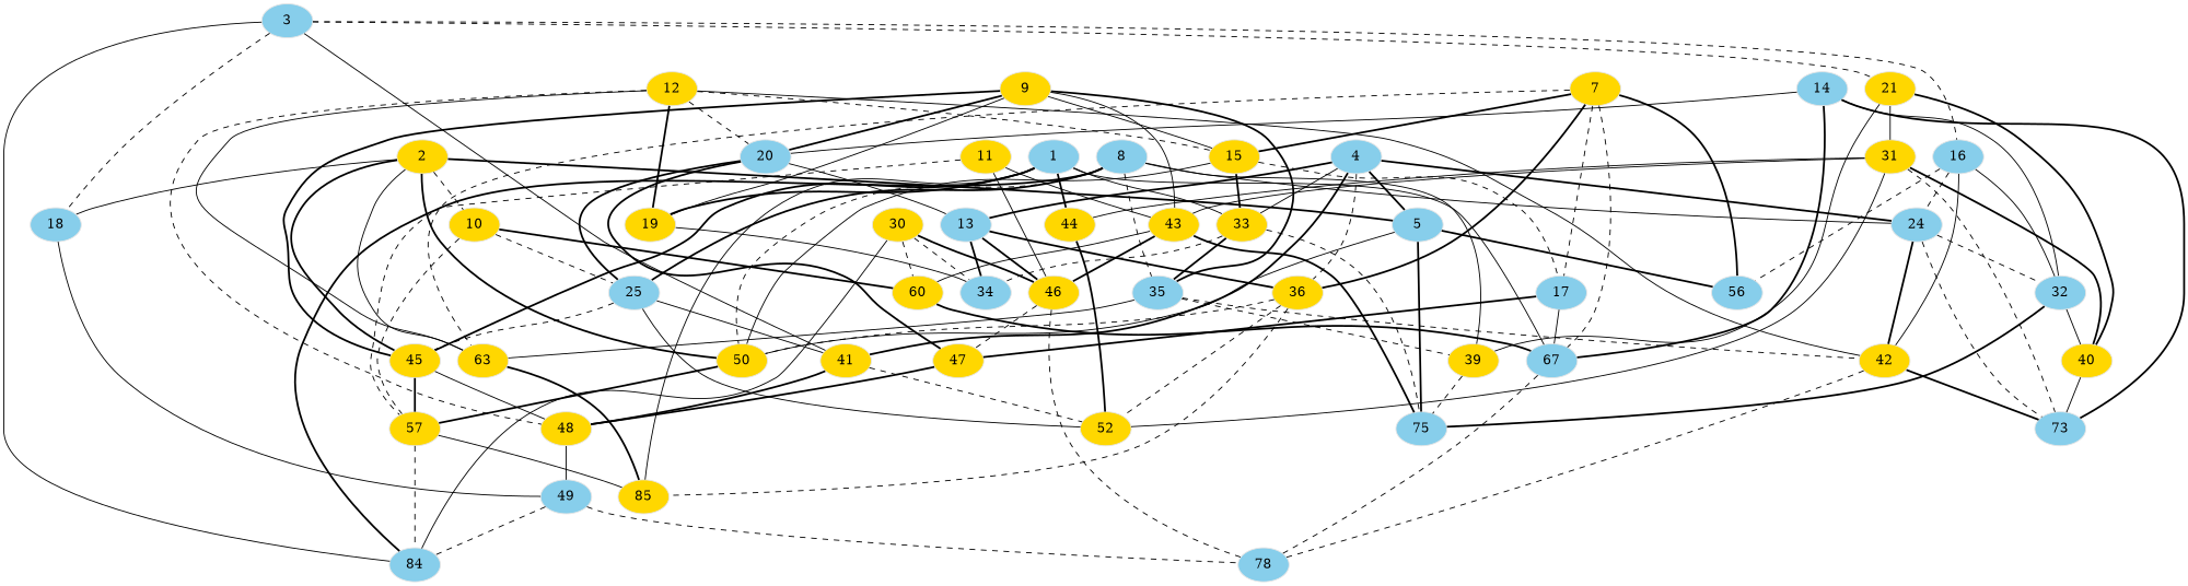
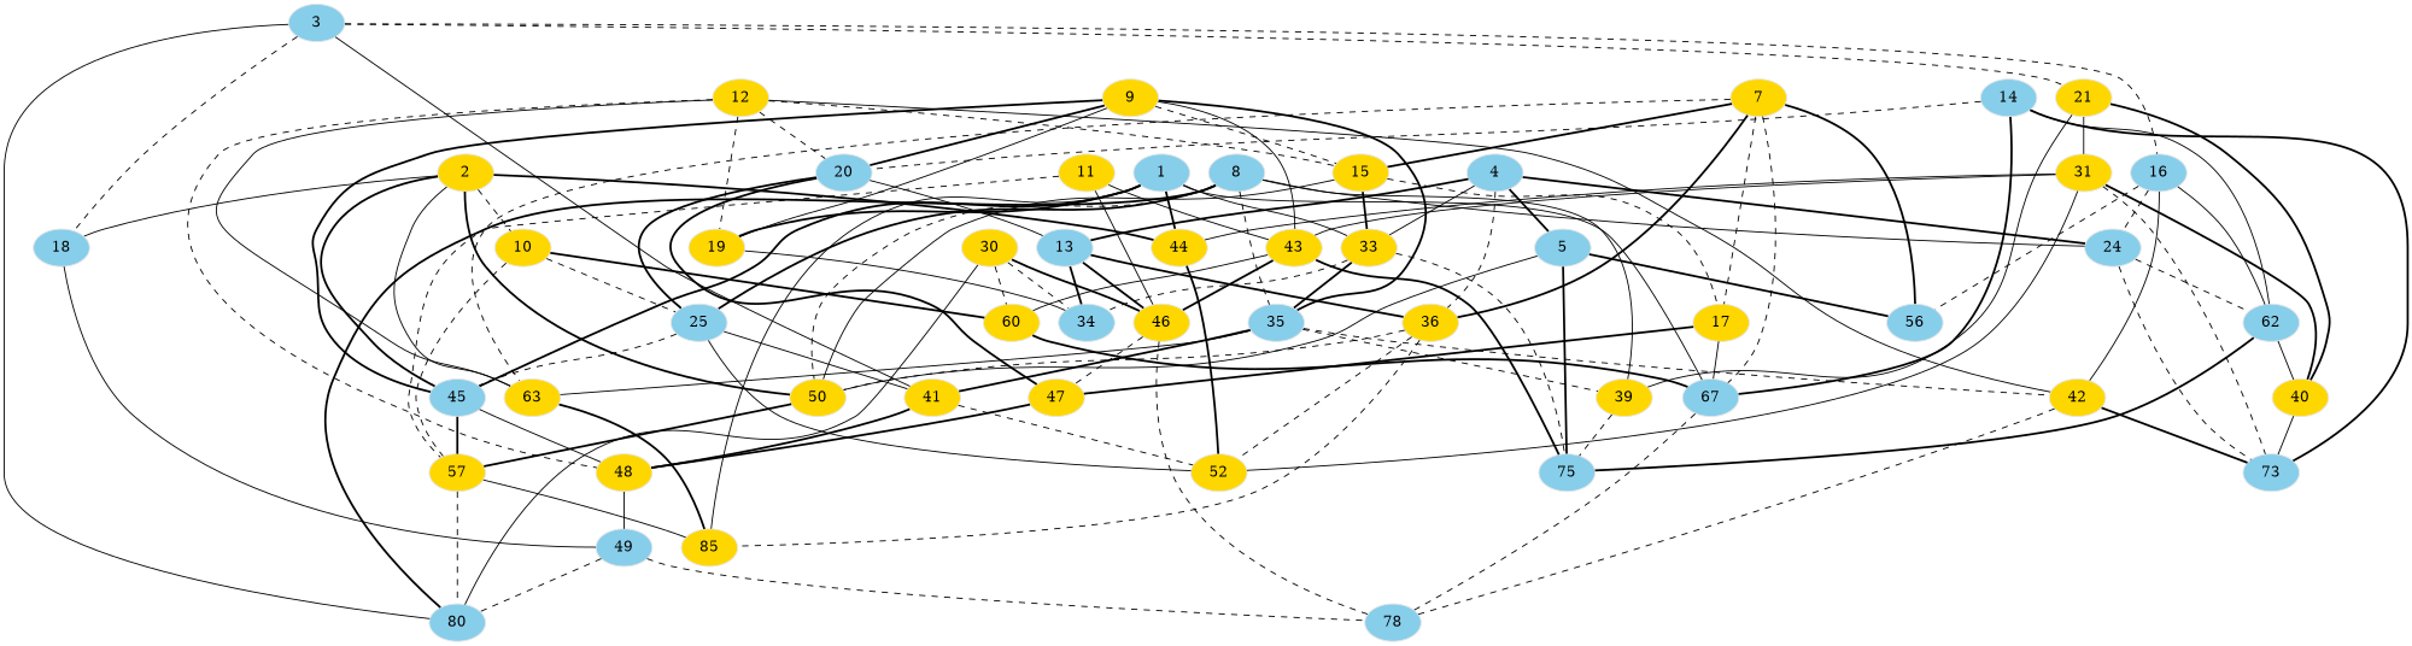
  graph {
    node [color=gray90 fillcolor=gold style=filled]
    edge [style=bold]
    1 [fillcolor=skyblue super="+72"]
    19
    33 [super="+89"]
    44
-   45 [super="+69"]
+   45 [fillcolor=skyblue super="+69"]
    67 [fillcolor=skyblue super="+86"]
    85
    34 [fillcolor=skyblue super="+76"]
    35 [fillcolor=skyblue super="+90"]
    75 [fillcolor=skyblue super="+82"]
    52 [super="+54"]
    57 [super="+83"]
    48 [super="+80"]
    78 [fillcolor=skyblue]
    2 [super="+37"]
    5 [fillcolor=skyblue]
    10
    18 [fillcolor=skyblue super="+22"]
    50 [super="+61"]
    63 [super="+71"]
    56 [fillcolor=skyblue]
    25 [fillcolor=skyblue super="+38"]
    60
    49 [fillcolor=skyblue]
    3 [fillcolor=skyblue super="+23"]
    16 [fillcolor=skyblue super="+53"]
    21 [super="+64"]
    41 [super="+62"]
-   84 [fillcolor=skyblue super="+87"]
+   84 [fillcolor=skyblue super="+87" label=80]
    24 [fillcolor=skyblue super="+88"]
    42 [super="+59"]
-   32 [fillcolor=skyblue super="+65"]
+   32 [fillcolor=skyblue super="+65" label=62]
    39
    31 [super="+74"]
    40 [super="+58"]
    4 [fillcolor=skyblue super="+27"]
    13 [fillcolor=skyblue]
    36 [super="+66"]
    46 [super="+55"]
    73 [fillcolor=skyblue super="+81"]
    43 [super="+91"]
    11
    7 [super="+29"]
    15 [super="+28"]
-   17 [fillcolor=skyblue]
+   17
    47
    8 [fillcolor=skyblue super="+70"]
    9 [super="+79"]
    20 [fillcolor=skyblue super="+51"]
    12 [super="+26"]
    14 [fillcolor=skyblue super="+68"]
    30
    1 -- 19
    1 -- 33 [style=solid]
    1 -- 44
    1 -- 45
    1 -- 67 [style=solid]
    1 -- 85 [style=solid]
    19 -- 34 [style=solid]
    33 -- 34 [style=dashed]
    33 -- 35
    33 -- 75 [style=dashed]
    44 -- 52 [weight=2]
    45 -- 57
    45 -- 48 [style=solid]
    67 -- 78 [style=dashed]
    35 -- 63 [style=solid]
    35 -- 42 [style=dashed]
    35 -- 39 [style=dashed]
    57 -- 85 [style=solid]
    57 -- 84 [style=dashed]
    48 -- 49 [style=solid]
    2 -- 45
-   2 -- 5
+   2 -- 44
    2 -- 10 [style=dashed]
    2 -- 18 [style=solid]
    2 -- 50
    2 -- 63 [style=solid]
    5 -- 75 [weight=2]
    5 -- 50 [style=solid]
    5 -- 56
    10 -- 57 [style=dashed]
    10 -- 25 [style=dashed]
    10 -- 60
    18 -- 49 [style=solid]
    50 -- 57
    63 -- 85
    25 -- 45 [style=dashed]
    25 -- 52 [style=solid]
    25 -- 41 [style=solid]
    60 -- 67
    49 -- 78 [style=dashed]
    49 -- 84 [style=dashed]
    3 -- 18 [style=dashed weight=2]
    3 -- 16 [style=dashed]
    3 -- 21 [style=dashed]
    3 -- 41 [style=solid]
    3 -- 84 [style=solid]
    16 -- 56 [style=dashed]
    16 -- 24 [style=dashed]
    16 -- 42 [style=solid]
    16 -- 32 [style=solid]
    21 -- 39 [style=solid]
    21 -- 31 [style=solid]
    21 -- 40
    41 -- 52 [style=dashed]
    41 -- 48 [weight=2]
-   24 -- 42
    24 -- 32 [style=dashed]
    24 -- 73 [style=dashed]
    42 -- 78 [style=dashed]
    42 -- 73
    32 -- 75
    32 -- 40 [style=solid]
    39 -- 75 [style=dashed]
    31 -- 44 [style=solid]
    31 -- 52 [style=solid]
    31 -- 40
    31 -- 73 [style=dashed]
    31 -- 43 [style=solid]
    40 -- 73 [style=solid]
    4 -- 33 [style=solid]
    4 -- 5
-   4 -- 41
+   35 -- 41
    4 -- 24
    4 -- 13
    4 -- 36 [style=dashed]
    13 -- 34
    13 -- 36
    13 -- 46
    36 -- 85 [style=dashed]
    36 -- 52 [style=dashed]
    36 -- 50 [style=dashed]
    46 -- 78 [style=dashed]
    46 -- 47 [style=dashed]
    43 -- 75
    43 -- 60 [style=solid]
    43 -- 46
    11 -- 57 [style=dashed]
    11 -- 46 [style=solid]
    11 -- 43 [style=solid]
    7 -- 67 [style=dashed]
    7 -- 63 [style=dashed]
    7 -- 56
    7 -- 36
    7 -- 15
    7 -- 17 [style=dashed]
    15 -- 33
    15 -- 50 [style=solid]
    15 -- 17 [style=dashed]
    17 -- 67 [style=solid]
    17 -- 47
    47 -- 48
    8 -- 35 [style=dashed]
    8 -- 50 [style=dashed]
    8 -- 25
    8 -- 84
    8 -- 24 [style=solid]
    8 -- 39 [style=solid]
    9 -- 19 [style=solid]
    9 -- 45
    9 -- 35
    9 -- 43 [style=solid]
-   9 -- 15 [style=solid]
+   9 -- 15 [style=dashed]
    9 -- 20
    20 -- 25
    20 -- 13 [style=solid]
    20 -- 47
-   12 -- 19
+   12 -- 19 [style=dashed]
    12 -- 48 [style=dashed]
    12 -- 63 [style=solid]
    12 -- 42 [style=solid]
    12 -- 15 [style=dashed]
    12 -- 20 [style=dashed]
    14 -- 67
    14 -- 32 [style=solid]
    14 -- 73 [weight=2]
-   14 -- 20 [style=solid]
+   14 -- 20 [style=dashed]
    30 -- 34 [style=dashed]
    30 -- 60 [style=dashed]
    30 -- 84 [style=solid]
    30 -- 46
  }
